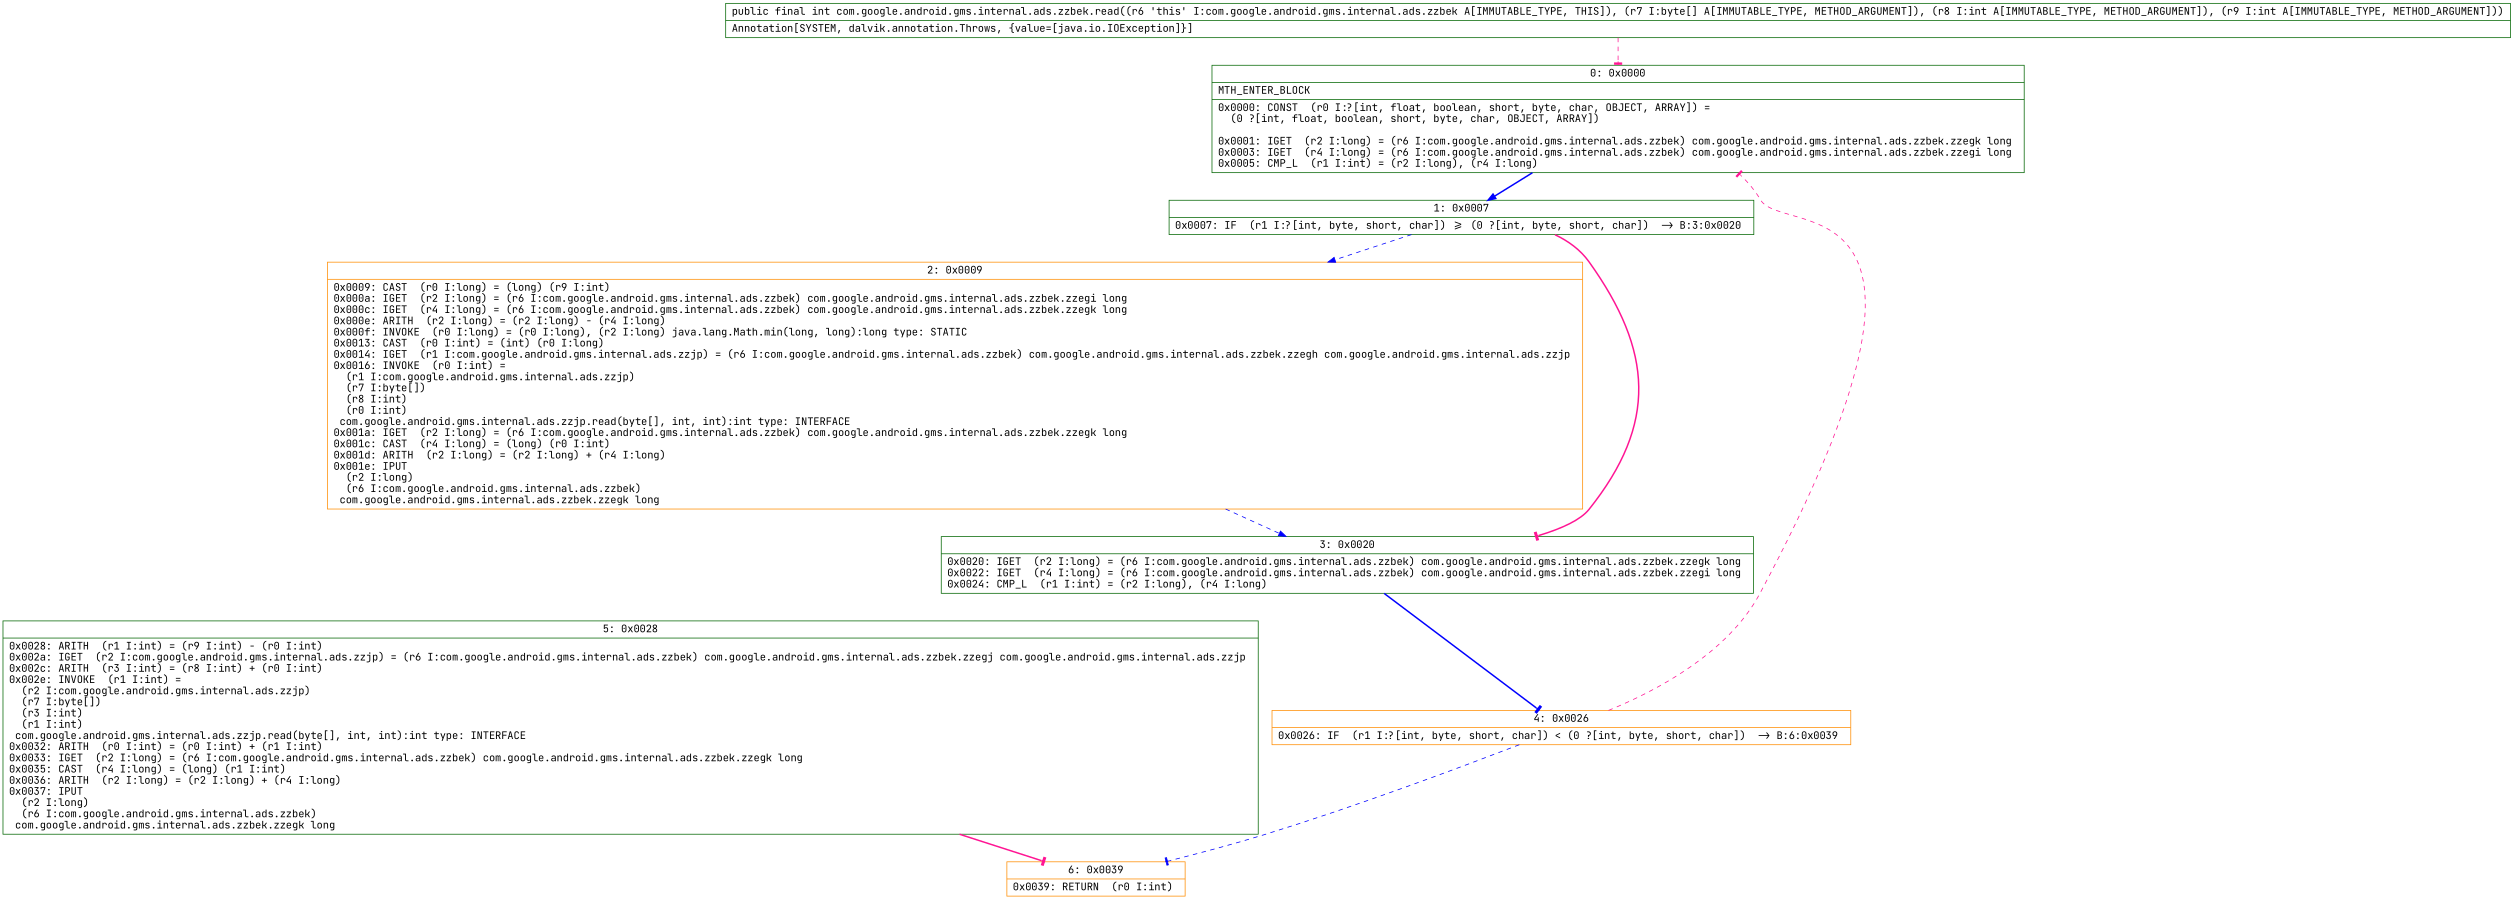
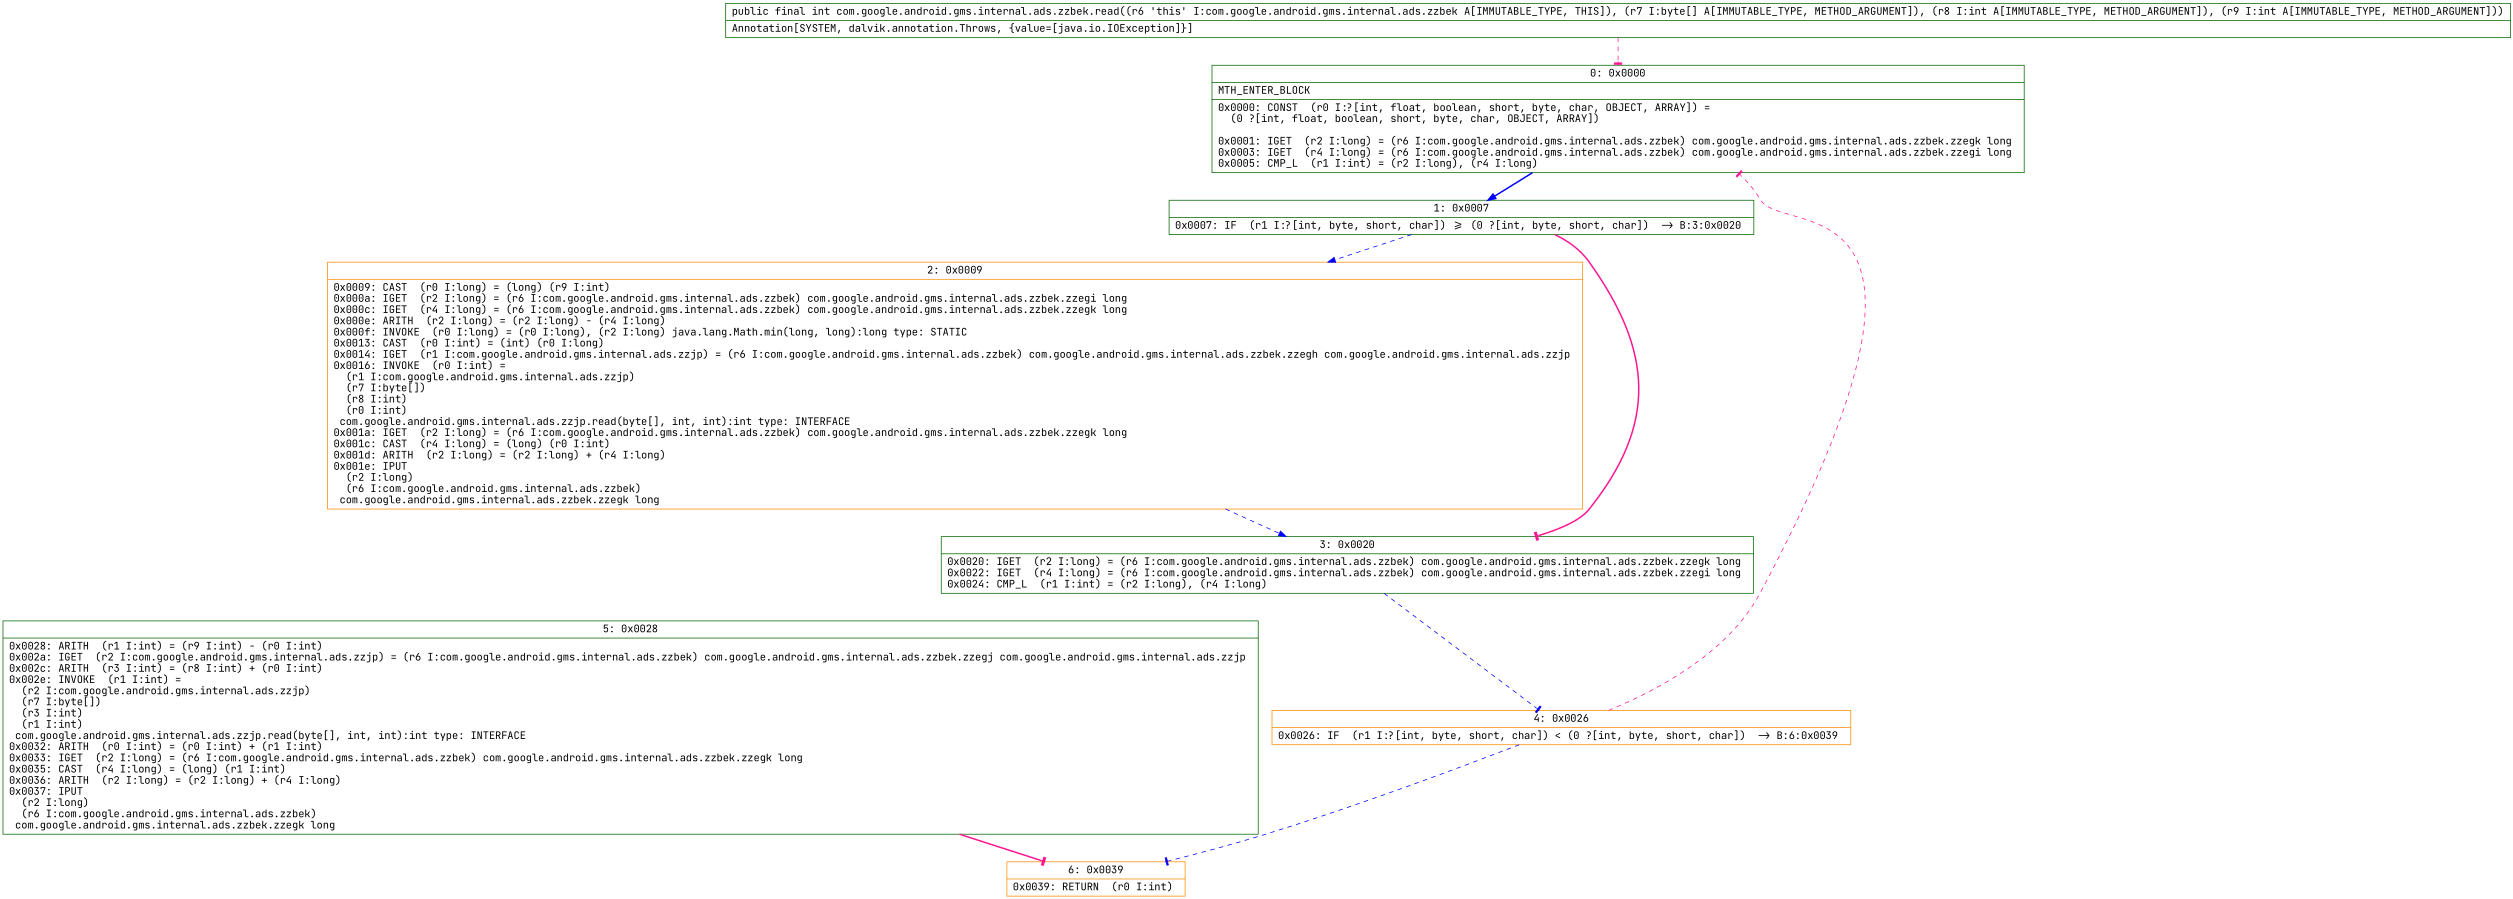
  digraph {
    fontname="JetBrains Mono"
    node [color=darkgreen fontname="JetBrains Mono" shape=record]
    edge [arrowhead=tee color=blue fontname="JetBrains Mono" style=dashed]
    n1 [label="{0\:\ 0x0000|MTH_ENTER_BLOCK\l|0x0000: CONST  (r0 I:?[int, float, boolean, short, byte, char, OBJECT, ARRAY]) = \l  (0 ?[int, float, boolean, short, byte, char, OBJECT, ARRAY])\l \l0x0001: IGET  (r2 I:long) = (r6 I:com.google.android.gms.internal.ads.zzbek) com.google.android.gms.internal.ads.zzbek.zzegk long \l0x0003: IGET  (r4 I:long) = (r6 I:com.google.android.gms.internal.ads.zzbek) com.google.android.gms.internal.ads.zzbek.zzegi long \l0x0005: CMP_L  (r1 I:int) = (r2 I:long), (r4 I:long) \l}"]
    n2 [label="{1\:\ 0x0007|0x0007: IF  (r1 I:?[int, byte, short, char]) \>= (0 ?[int, byte, short, char])  \-\> B:3:0x0020 \l}"]
    n3 [color=darkorange label="{2\:\ 0x0009|0x0009: CAST  (r0 I:long) = (long) (r9 I:int) \l0x000a: IGET  (r2 I:long) = (r6 I:com.google.android.gms.internal.ads.zzbek) com.google.android.gms.internal.ads.zzbek.zzegi long \l0x000c: IGET  (r4 I:long) = (r6 I:com.google.android.gms.internal.ads.zzbek) com.google.android.gms.internal.ads.zzbek.zzegk long \l0x000e: ARITH  (r2 I:long) = (r2 I:long) \- (r4 I:long) \l0x000f: INVOKE  (r0 I:long) = (r0 I:long), (r2 I:long) java.lang.Math.min(long, long):long type: STATIC \l0x0013: CAST  (r0 I:int) = (int) (r0 I:long) \l0x0014: IGET  (r1 I:com.google.android.gms.internal.ads.zzjp) = (r6 I:com.google.android.gms.internal.ads.zzbek) com.google.android.gms.internal.ads.zzbek.zzegh com.google.android.gms.internal.ads.zzjp \l0x0016: INVOKE  (r0 I:int) = \l  (r1 I:com.google.android.gms.internal.ads.zzjp)\l  (r7 I:byte[])\l  (r8 I:int)\l  (r0 I:int)\l com.google.android.gms.internal.ads.zzjp.read(byte[], int, int):int type: INTERFACE \l0x001a: IGET  (r2 I:long) = (r6 I:com.google.android.gms.internal.ads.zzbek) com.google.android.gms.internal.ads.zzbek.zzegk long \l0x001c: CAST  (r4 I:long) = (long) (r0 I:int) \l0x001d: ARITH  (r2 I:long) = (r2 I:long) + (r4 I:long) \l0x001e: IPUT  \l  (r2 I:long)\l  (r6 I:com.google.android.gms.internal.ads.zzbek)\l com.google.android.gms.internal.ads.zzbek.zzegk long \l}"]
    n4 [label="{3\:\ 0x0020|0x0020: IGET  (r2 I:long) = (r6 I:com.google.android.gms.internal.ads.zzbek) com.google.android.gms.internal.ads.zzbek.zzegk long \l0x0022: IGET  (r4 I:long) = (r6 I:com.google.android.gms.internal.ads.zzbek) com.google.android.gms.internal.ads.zzbek.zzegi long \l0x0024: CMP_L  (r1 I:int) = (r2 I:long), (r4 I:long) \l}"]
    n5 [color=darkorange label="{4\:\ 0x0026|0x0026: IF  (r1 I:?[int, byte, short, char]) \< (0 ?[int, byte, short, char])  \-\> B:6:0x0039 \l}"]
    n6 [color=darkorange label="{6\:\ 0x0039|0x0039: RETURN  (r0 I:int) \l}"]
    n7 [label="{5\:\ 0x0028|0x0028: ARITH  (r1 I:int) = (r9 I:int) \- (r0 I:int) \l0x002a: IGET  (r2 I:com.google.android.gms.internal.ads.zzjp) = (r6 I:com.google.android.gms.internal.ads.zzbek) com.google.android.gms.internal.ads.zzbek.zzegj com.google.android.gms.internal.ads.zzjp \l0x002c: ARITH  (r3 I:int) = (r8 I:int) + (r0 I:int) \l0x002e: INVOKE  (r1 I:int) = \l  (r2 I:com.google.android.gms.internal.ads.zzjp)\l  (r7 I:byte[])\l  (r3 I:int)\l  (r1 I:int)\l com.google.android.gms.internal.ads.zzjp.read(byte[], int, int):int type: INTERFACE \l0x0032: ARITH  (r0 I:int) = (r0 I:int) + (r1 I:int) \l0x0033: IGET  (r2 I:long) = (r6 I:com.google.android.gms.internal.ads.zzbek) com.google.android.gms.internal.ads.zzbek.zzegk long \l0x0035: CAST  (r4 I:long) = (long) (r1 I:int) \l0x0036: ARITH  (r2 I:long) = (r2 I:long) + (r4 I:long) \l0x0037: IPUT  \l  (r2 I:long)\l  (r6 I:com.google.android.gms.internal.ads.zzbek)\l com.google.android.gms.internal.ads.zzbek.zzegk long \l}"]
    n8 [label="{public final int com.google.android.gms.internal.ads.zzbek.read((r6 'this' I:com.google.android.gms.internal.ads.zzbek A[IMMUTABLE_TYPE, THIS]), (r7 I:byte[] A[IMMUTABLE_TYPE, METHOD_ARGUMENT]), (r8 I:int A[IMMUTABLE_TYPE, METHOD_ARGUMENT]), (r9 I:int A[IMMUTABLE_TYPE, METHOD_ARGUMENT]))  | Annotation[SYSTEM, dalvik.annotation.Throws, \{value=[java.io.IOException]\}]\l}"]
    n1 -> n2 [arrowhead=normal style=bold]
    n2 -> n3 [arrowhead=normal]
    n2 -> n4 [color=deeppink style=bold]
    n3 -> n4 [arrowhead=normal]
-   n4 -> n5 [style=bold]
+   n4 -> n5
    n5 -> n1 [color=deeppink]
    n5 -> n6
    n7 -> n6 [color=deeppink style=bold]
    n8 -> n1 [color=deeppink]
  }
